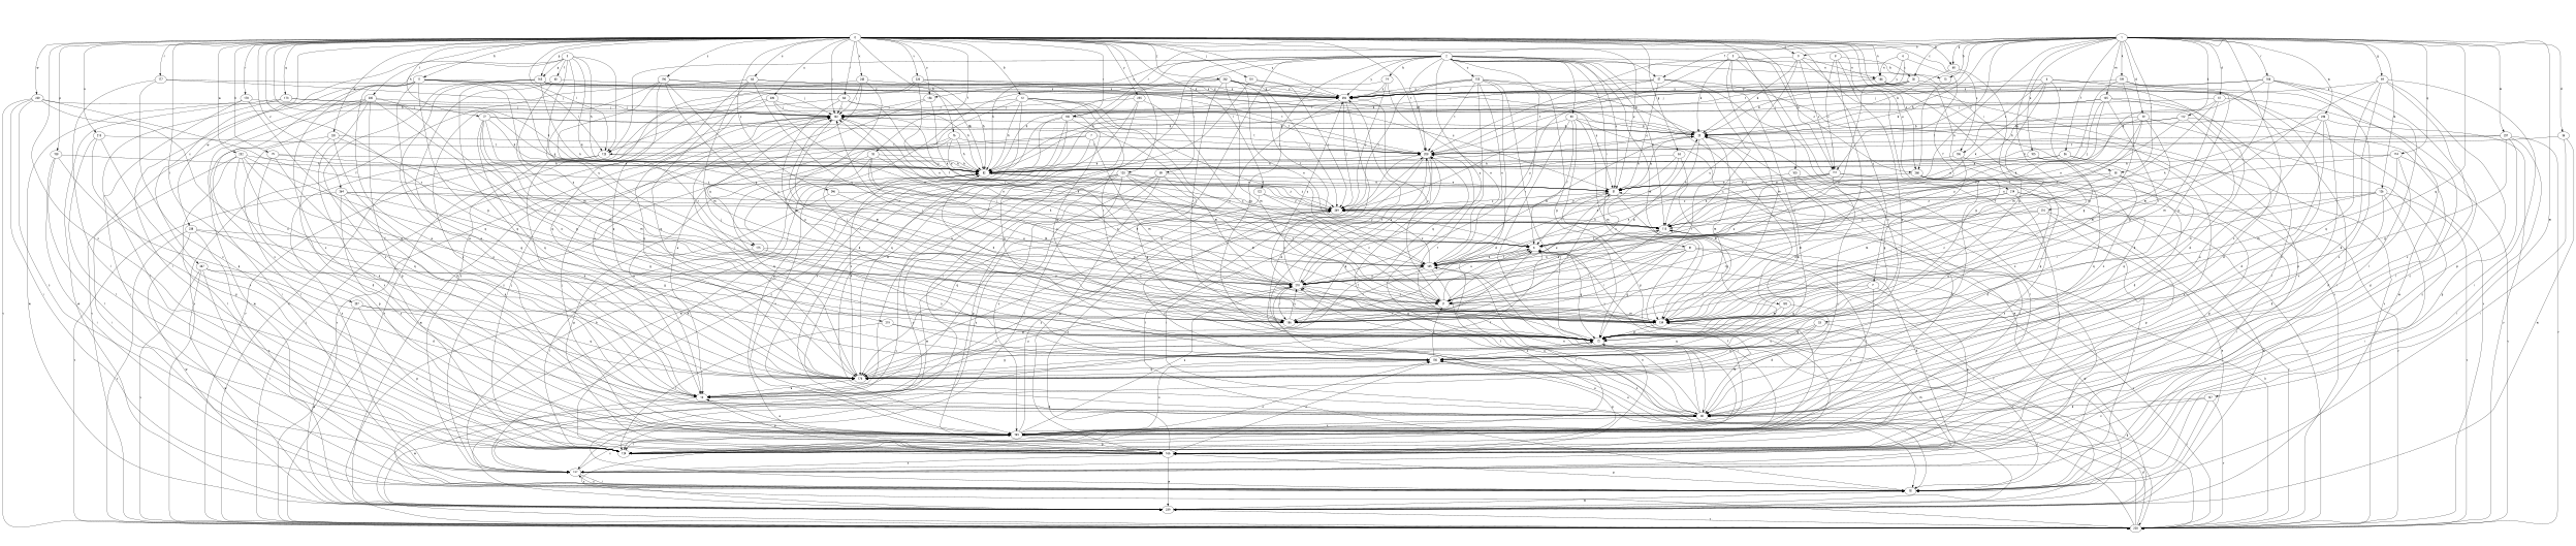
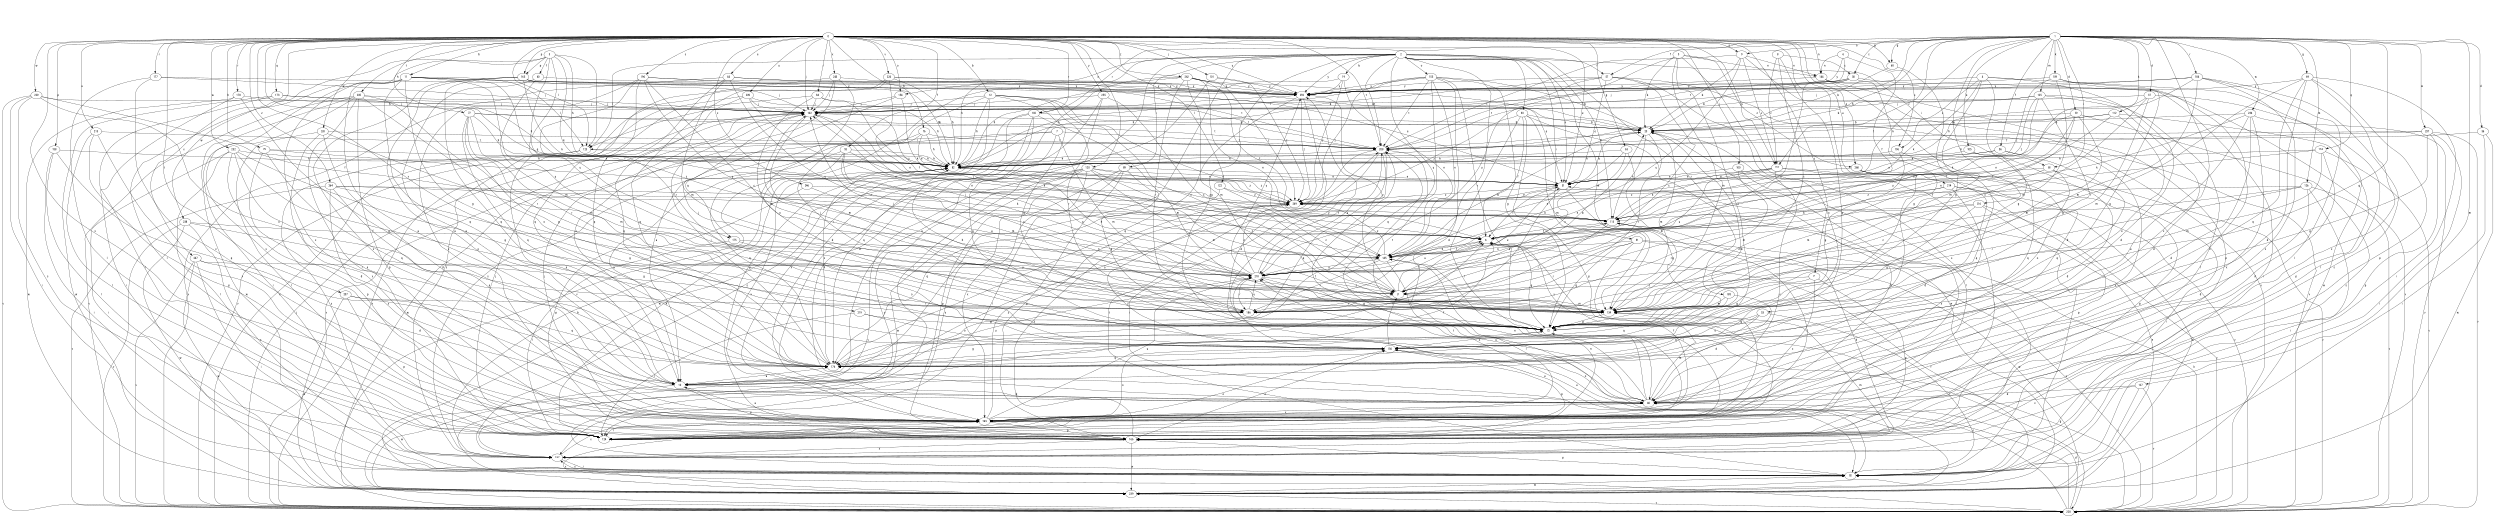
  strict digraph {
    fontname="Roboto Condensed"
    node [fontname="Roboto Condensed"]
    edge [fontname="Roboto Condensed"]
    0
    9
    11
    12
    21
    44
    51
    53
    55
    63
    68
    76
    77
    79
    82
    84
    100
    101
    102
    120
    122
    123
    144
    154
    158
    165
    173
    177
    178
    182
    194
    196
    205
    207
    208
    209
    213
    214
    219
    224
    227
    229
    232
    233
    243
    246
    247
    249
    255
    259
    262
    264
    268
    218
    20
    228
    72
    10
    61
    176
    124
    186
    31
    166
    145
    134
    269
    92
    156
    113
    239
    40
    197
    1
-   13
    30
    36
    37
    39
    56
    57
    69
    88
    105
    109
    112
    125
    126
    127
    174
    184
    216
    236
    237
    2
    19
    89
    90
    91
    155
    185
    3
    60
    175
    238
    4
    5
    6
    7
    8
    0 -> 9 [label=a]
    0 -> 11 [label=b]
    0 -> 12 [label=b]
    0 -> 21 [label=c]
    0 -> 44 [label=e]
    0 -> 51 [label=e]
    0 -> 53 [label=f]
    0 -> 55 [label=f]
    0 -> 63 [label=g]
    0 -> 68 [label=g]
    0 -> 76 [label=h]
    0 -> 77 [label=h]
    0 -> 79 [label=h]
    0 -> 82 [label=h]
    0 -> 84 [label=i]
    0 -> 100 [label=j]
    0 -> 101 [label=j]
    0 -> 102 [label=j]
    0 -> 120 [label=l]
    0 -> 122 [label=l]
    0 -> 123 [label=l]
    0 -> 144 [label=n]
    0 -> 154 [label=o]
    0 -> 158 [label=p]
    0 -> 165 [label=p]
    0 -> 173 [label=q]
    0 -> 177 [label=r]
    0 -> 178 [label=r]
    0 -> 182 [label=r]
    0 -> 194 [label=s]
    0 -> 196 [label=s]
    0 -> 205 [label=t]
    0 -> 207 [label=t]
    0 -> 208 [label=t]
    0 -> 209 [label=u]
    0 -> 213 [label=u]
    0 -> 214 [label=u]
    0 -> 219 [label=v]
    0 -> 224 [label=v]
    0 -> 227 [label=v]
    0 -> 229 [label=w]
    0 -> 232 [label=w]
    0 -> 233 [label=w]
    0 -> 243 [label=x]
    0 -> 246 [label=x]
    0 -> 247 [label=x]
    0 -> 249 [label=x]
    0 -> 255 [label=y]
    0 -> 259 [label=y]
    0 -> 262 [label=z]
    0 -> 264 [label=z]
    0 -> 268 [label=z]
    9 -> 144 [label=n]
    9 -> 208 [label=t]
    9 -> 227 [label=v]
    9 -> 218 [label=u]
    9 -> 20 [label=b]
    9 -> 228 [label=v]
    11 -> 123 [label=l]
    11 -> 249 [label=x]
    11 -> 259 [label=y]
    11 -> 218 [label=u]
    11 -> 20 [label=b]
    11 -> 72 [label=g]
    11 -> 10 [label=a]
    11 -> 61 [label=f]
    11 -> 176 [label=q]
    11 -> 124 [label=l]
    12 -> 82 [label=h]
    12 -> 102 [label=j]
    12 -> 72 [label=g]
    12 -> 10 [label=a]
    12 -> 186 [label=r]
    12 -> 31 [label=c]
    12 -> 166 [label=p]
    12 -> 145 [label=n]
    21 -> 249 [label=x]
    21 -> 72 [label=g]
    21 -> 31 [label=c]
    21 -> 166 [label=p]
    44 -> 51 [label=e]
    44 -> 259 [label=y]
    44 -> 218 [label=u]
    44 -> 228 [label=v]
    44 -> 176 [label=q]
    44 -> 134 [label=m]
    51 -> 20 [label=b]
    51 -> 72 [label=g]
    51 -> 61 [label=f]
    51 -> 186 [label=r]
    51 -> 269 [label=z]
    53 -> 72 [label=g]
    53 -> 176 [label=q]
    53 -> 92 [label=i]
    53 -> 156 [label=o]
    55 -> 82 [label=h]
    55 -> 10 [label=a]
    55 -> 176 [label=q]
    55 -> 31 [label=c]
    55 -> 134 [label=m]
    55 -> 113 [label=k]
    63 -> 82 [label=h]
    63 -> 31 [label=c]
    63 -> 145 [label=n]
    63 -> 134 [label=m]
    68 -> 20 [label=b]
    68 -> 72 [label=g]
    76 -> 51 [label=e]
    76 -> 82 [label=h]
    76 -> 208 [label=t]
    76 -> 186 [label=r]
    76 -> 239 [label=w]
    77 -> 82 [label=h]
    77 -> 208 [label=t]
    77 -> 20 [label=b]
    77 -> 72 [label=g]
    77 -> 176 [label=q]
    77 -> 186 [label=r]
    77 -> 134 [label=m]
    79 -> 82 [label=h]
    79 -> 176 [label=q]
    79 -> 269 [label=z]
    79 -> 40 [label=d]
    82 -> 51 [label=e]
    82 -> 249 [label=x]
    82 -> 269 [label=z]
    84 -> 82 [label=h]
    84 -> 102 [label=j]
    84 -> 228 [label=v]
    84 -> 61 [label=f]
    84 -> 134 [label=m]
    100 -> 51 [label=e]
    100 -> 124 [label=l]
    100 -> 134 [label=m]
    101 -> 259 [label=y]
    101 -> 10 [label=a]
    101 -> 269 [label=z]
    102 -> 20 [label=b]
    102 -> 228 [label=v]
    102 -> 145 [label=n]
    102 -> 134 [label=m]
    102 -> 269 [label=z]
    120 -> 51 [label=e]
    120 -> 249 [label=x]
    120 -> 228 [label=v]
    120 -> 31 [label=c]
    120 -> 166 [label=p]
    120 -> 134 [label=m]
    120 -> 269 [label=z]
    120 -> 239 [label=w]
    120 -> 197 [label=s]
    122 -> 176 [label=q]
    122 -> 31 [label=c]
    122 -> 269 [label=z]
    123 -> 82 [label=h]
    123 -> 10 [label=a]
    123 -> 197 [label=s]
    144 -> 259 [label=y]
    144 -> 228 [label=v]
    144 -> 166 [label=p]
    144 -> 40 [label=d]
    154 -> 102 [label=j]
    154 -> 113 [label=k]
    154 -> 197 [label=s]
    158 -> 82 [label=h]
    158 -> 176 [label=q]
    158 -> 124 [label=l]
    158 -> 92 [label=i]
    165 -> 102 [label=j]
    165 -> 208 [label=t]
    165 -> 249 [label=x]
    165 -> 259 [label=y]
    165 -> 10 [label=a]
    165 -> 176 [label=q]
    165 -> 113 [label=k]
    173 -> 82 [label=h]
    173 -> 102 [label=j]
    173 -> 92 [label=i]
    173 -> 239 [label=w]
    177 -> 102 [label=j]
    177 -> 249 [label=x]
    177 -> 259 [label=y]
    177 -> 124 [label=l]
    178 -> 102 [label=j]
    178 -> 176 [label=q]
    178 -> 124 [label=l]
    178 -> 239 [label=w]
    182 -> 249 [label=x]
    182 -> 20 [label=b]
    182 -> 176 [label=q]
    182 -> 134 [label=m]
    182 -> 239 [label=w]
    182 -> 197 [label=s]
    194 -> 82 [label=h]
    194 -> 249 [label=x]
    194 -> 259 [label=y]
    194 -> 218 [label=u]
    194 -> 176 [label=q]
    194 -> 186 [label=r]
    194 -> 31 [label=c]
    196 -> 82 [label=h]
    196 -> 72 [label=g]
    196 -> 176 [label=q]
    205 -> 102 [label=j]
    205 -> 228 [label=v]
    205 -> 124 [label=l]
    205 -> 186 [label=r]
    205 -> 166 [label=p]
    205 -> 92 [label=i]
    205 -> 156 [label=o]
    205 -> 239 [label=w]
    207 -> 176 [label=q]
    207 -> 186 [label=r]
    207 -> 166 [label=p]
    207 -> 239 [label=w]
    208 -> 82 [label=h]
    208 -> 218 [label=u]
    208 -> 10 [label=a]
    208 -> 176 [label=q]
    208 -> 92 [label=i]
    209 -> 102 [label=j]
    209 -> 208 [label=t]
    209 -> 228 [label=v]
    209 -> 176 [label=q]
    209 -> 145 [label=n]
    213 -> 208 [label=t]
    213 -> 249 [label=x]
    213 -> 124 [label=l]
    213 -> 166 [label=p]
    214 -> 249 [label=x]
    214 -> 166 [label=p]
    214 -> 134 [label=m]
    214 -> 269 [label=z]
    214 -> 239 [label=w]
    219 -> 72 [label=g]
    219 -> 124 [label=l]
    219 -> 156 [label=o]
    224 -> 82 [label=h]
    224 -> 259 [label=y]
    224 -> 20 [label=b]
    224 -> 228 [label=v]
    224 -> 176 [label=q]
    224 -> 145 [label=n]
    227 -> 51 [label=e]
    227 -> 249 [label=x]
    227 -> 218 [label=u]
    227 -> 228 [label=v]
    227 -> 124 [label=l]
    227 -> 145 [label=n]
    227 -> 113 [label=k]
    229 -> 102 [label=j]
    229 -> 228 [label=v]
    229 -> 61 [label=f]
    229 -> 92 [label=i]
    229 -> 156 [label=o]
    229 -> 197 [label=s]
    232 -> 82 [label=h]
    232 -> 72 [label=g]
    232 -> 10 [label=a]
    232 -> 124 [label=l]
    232 -> 166 [label=p]
    232 -> 92 [label=i]
    232 -> 156 [label=o]
    233 -> 208 [label=t]
    233 -> 249 [label=x]
    233 -> 124 [label=l]
    233 -> 134 [label=m]
    233 -> 40 [label=d]
    243 -> 102 [label=j]
    243 -> 259 [label=y]
    243 -> 10 [label=a]
    243 -> 156 [label=o]
    243 -> 197 [label=s]
    246 -> 218 [label=u]
    246 -> 166 [label=p]
    246 -> 269 [label=z]
    247 -> 218 [label=u]
    247 -> 228 [label=v]
    247 -> 92 [label=i]
    247 -> 239 [label=w]
    247 -> 40 [label=d]
    249 -> 218 [label=u]
    249 -> 10 [label=a]
    249 -> 61 [label=f]
    249 -> 124 [label=l]
    249 -> 166 [label=p]
    249 -> 269 [label=z]
    249 -> 156 [label=o]
    255 -> 102 [label=j]
    255 -> 249 [label=x]
    255 -> 31 [label=c]
    255 -> 40 [label=d]
    259 -> 102 [label=j]
    259 -> 176 [label=q]
    259 -> 269 [label=z]
    259 -> 40 [label=d]
    262 -> 51 [label=e]
    262 -> 259 [label=y]
    262 -> 228 [label=v]
    262 -> 61 [label=f]
    262 -> 186 [label=r]
    262 -> 145 [label=n]
    262 -> 134 [label=m]
    262 -> 269 [label=z]
    262 -> 40 [label=d]
    264 -> 249 [label=x]
    264 -> 228 [label=v]
    264 -> 72 [label=g]
    264 -> 10 [label=a]
    264 -> 269 [label=z]
    264 -> 113 [label=k]
    268 -> 51 [label=e]
    268 -> 166 [label=p]
    268 -> 92 [label=i]
    268 -> 40 [label=d]
    218 -> 82 [label=h]
    218 -> 102 [label=j]
    218 -> 208 [label=t]
    218 -> 259 [label=y]
    218 -> 72 [label=g]
    218 -> 186 [label=r]
    218 -> 31 [label=c]
    218 -> 269 [label=z]
    218 -> 113 [label=k]
    20 -> 208 [label=t]
    20 -> 124 [label=l]
    20 -> 186 [label=r]
    20 -> 134 [label=m]
    20 -> 113 [label=k]
    228 -> 102 [label=j]
    228 -> 208 [label=t]
    228 -> 249 [label=x]
    228 -> 72 [label=g]
    228 -> 156 [label=o]
    228 -> 113 [label=k]
    228 -> 40 [label=d]
    72 -> 208 [label=t]
    72 -> 259 [label=y]
    72 -> 156 [label=o]
    10 -> 218 [label=u]
    10 -> 61 [label=f]
    10 -> 166 [label=p]
    10 -> 239 [label=w]
    10 -> 40 [label=d]
    61 -> 102 [label=j]
    61 -> 218 [label=u]
    61 -> 72 [label=g]
    61 -> 124 [label=l]
    61 -> 145 [label=n]
    176 -> 82 [label=h]
    176 -> 102 [label=j]
    176 -> 20 [label=b]
    176 -> 72 [label=g]
    176 -> 10 [label=a]
    176 -> 61 [label=f]
    124 -> 82 [label=h]
    124 -> 102 [label=j]
    124 -> 20 [label=b]
    124 -> 156 [label=o]
    186 -> 82 [label=h]
    186 -> 102 [label=j]
    186 -> 218 [label=u]
    31 -> 51 [label=e]
    31 -> 102 [label=j]
    31 -> 259 [label=y]
    31 -> 20 [label=b]
    31 -> 61 [label=f]
    31 -> 186 [label=r]
    31 -> 134 [label=m]
    166 -> 102 [label=j]
    166 -> 145 [label=n]
    166 -> 269 [label=z]
    166 -> 156 [label=o]
    166 -> 239 [label=w]
    166 -> 197 [label=s]
    145 -> 218 [label=u]
    145 -> 20 [label=b]
    145 -> 61 [label=f]
    145 -> 124 [label=l]
    145 -> 186 [label=r]
    145 -> 269 [label=z]
    134 -> 102 [label=j]
    134 -> 72 [label=g]
    269 -> 51 [label=e]
    269 -> 113 [label=k]
    92 -> 208 [label=t]
    92 -> 218 [label=u]
    92 -> 166 [label=p]
    92 -> 239 [label=w]
    92 -> 197 [label=s]
    156 -> 176 [label=q]
    156 -> 31 [label=c]
    156 -> 166 [label=p]
    113 -> 61 [label=f]
    113 -> 124 [label=l]
    113 -> 186 [label=r]
    239 -> 51 [label=e]
    239 -> 218 [label=u]
    239 -> 228 [label=v]
    239 -> 61 [label=f]
    40 -> 208 [label=t]
    40 -> 249 [label=x]
    40 -> 218 [label=u]
    40 -> 145 [label=n]
    40 -> 134 [label=m]
    40 -> 269 [label=z]
    40 -> 156 [label=o]
    197 -> 82 [label=h]
    197 -> 249 [label=x]
    197 -> 134 [label=m]
    197 -> 92 [label=i]
    197 -> 113 [label=k]
    1 -> 9 [label=a]
    1 -> 68 [label=g]
    1 -> 82 [label=h]
    1 -> 182 [label=r]
    1 -> 208 [label=t]
    1 -> 227 [label=v]
    1 -> 249 [label=x]
    1 -> 72 [label=g]
    1 -> 113 [label=k]
-   1 -> 13 [label=b]
    1 -> 30 [label=c]
    1 -> 36 [label=d]
    1 -> 37 [label=d]
    1 -> 39 [label=d]
    1 -> 56 [label=f]
    1 -> 57 [label=f]
    1 -> 69 [label=g]
    1 -> 88 [label=i]
    1 -> 105 [label=k]
    1 -> 109 [label=k]
    1 -> 112 [label=k]
    1 -> 125 [label=m]
    1 -> 126 [label=m]
    1 -> 127 [label=m]
    1 -> 174 [label=q]
    1 -> 184 [label=r]
    1 -> 216 [label=u]
    1 -> 236 [label=w]
    1 -> 237 [label=w]
-   13 -> 268 [label=z]
    30 -> 102 [label=j]
    30 -> 259 [label=y]
    30 -> 218 [label=u]
    30 -> 20 [label=b]
    30 -> 72 [label=g]
    30 -> 92 [label=i]
    36 -> 208 [label=t]
    36 -> 92 [label=i]
    36 -> 239 [label=w]
    37 -> 82 [label=h]
    37 -> 102 [label=j]
    37 -> 124 [label=l]
    37 -> 31 [label=c]
    37 -> 134 [label=m]
    39 -> 20 [label=b]
    39 -> 61 [label=f]
    39 -> 145 [label=n]
    39 -> 134 [label=m]
    39 -> 113 [label=k]
    39 -> 197 [label=s]
    56 -> 51 [label=e]
    56 -> 82 [label=h]
    56 -> 249 [label=x]
    56 -> 176 [label=q]
    57 -> 51 [label=e]
    57 -> 82 [label=h]
    57 -> 208 [label=t]
    57 -> 259 [label=y]
    57 -> 228 [label=v]
    57 -> 31 [label=c]
    57 -> 156 [label=o]
    69 -> 249 [label=x]
    69 -> 259 [label=y]
    69 -> 176 [label=q]
    69 -> 186 [label=r]
    69 -> 166 [label=p]
    69 -> 92 [label=i]
    69 -> 40 [label=d]
    88 -> 51 [label=e]
    88 -> 228 [label=v]
    88 -> 134 [label=m]
    88 -> 156 [label=o]
    105 -> 82 [label=h]
    105 -> 176 [label=q]
    105 -> 40 [label=d]
    109 -> 249 [label=x]
    109 -> 259 [label=y]
    109 -> 72 [label=g]
    109 -> 134 [label=m]
    109 -> 269 [label=z]
    112 -> 208 [label=t]
    112 -> 20 [label=b]
    112 -> 61 [label=f]
    112 -> 166 [label=p]
    112 -> 156 [label=o]
    125 -> 102 [label=j]
    125 -> 218 [label=u]
    125 -> 20 [label=b]
    125 -> 72 [label=g]
    125 -> 124 [label=l]
    125 -> 269 [label=z]
    125 -> 40 [label=d]
    126 -> 228 [label=v]
    126 -> 186 [label=r]
    126 -> 31 [label=c]
    126 -> 269 [label=z]
    126 -> 92 [label=i]
    126 -> 40 [label=d]
    127 -> 249 [label=x]
    127 -> 228 [label=v]
    127 -> 92 [label=i]
    127 -> 40 [label=d]
    174 -> 82 [label=h]
    174 -> 228 [label=v]
    174 -> 61 [label=f]
    174 -> 134 [label=m]
    174 -> 40 [label=d]
    184 -> 102 [label=j]
    184 -> 249 [label=x]
    184 -> 259 [label=y]
    184 -> 124 [label=l]
    184 -> 145 [label=n]
    184 -> 134 [label=m]
    184 -> 197 [label=s]
    216 -> 228 [label=v]
    216 -> 72 [label=g]
    216 -> 186 [label=r]
    216 -> 92 [label=i]
    216 -> 113 [label=k]
    236 -> 249 [label=x]
    236 -> 20 [label=b]
    236 -> 228 [label=v]
    236 -> 10 [label=a]
    236 -> 113 [label=k]
    236 -> 40 [label=d]
    237 -> 82 [label=h]
    237 -> 208 [label=t]
    237 -> 228 [label=v]
    237 -> 72 [label=g]
    237 -> 166 [label=p]
    237 -> 92 [label=i]
    2 -> 51 [label=e]
    2 -> 82 [label=h]
    2 -> 123 [label=l]
    2 -> 154 [label=o]
    2 -> 208 [label=t]
    2 -> 259 [label=y]
    2 -> 218 [label=u]
    2 -> 72 [label=g]
    2 -> 10 [label=a]
    2 -> 186 [label=r]
    2 -> 134 [label=m]
    2 -> 92 [label=i]
    2 -> 113 [label=k]
-   2 -> 13 [label=b]
    2 -> 57 [label=f]
    2 -> 88 [label=i]
    2 -> 19 [label=b]
    2 -> 89 [label=i]
    2 -> 90 [label=i]
    2 -> 91 [label=i]
    2 -> 155 [label=o]
    2 -> 185 [label=r]
    19 -> 82 [label=h]
    19 -> 259 [label=y]
    19 -> 145 [label=n]
    19 -> 269 [label=z]
    89 -> 51 [label=e]
    89 -> 72 [label=g]
    89 -> 124 [label=l]
    89 -> 166 [label=p]
    89 -> 197 [label=s]
    90 -> 20 [label=b]
    90 -> 61 [label=f]
    90 -> 124 [label=l]
    90 -> 166 [label=p]
    90 -> 134 [label=m]
    90 -> 269 [label=z]
    90 -> 239 [label=w]
    91 -> 228 [label=v]
    91 -> 72 [label=g]
    91 -> 124 [label=l]
    91 -> 186 [label=r]
    91 -> 145 [label=n]
    91 -> 239 [label=w]
    155 -> 82 [label=h]
    155 -> 208 [label=t]
    155 -> 259 [label=y]
    155 -> 20 [label=b]
    155 -> 228 [label=v]
    155 -> 72 [label=g]
    155 -> 176 [label=q]
    155 -> 145 [label=n]
    155 -> 269 [label=z]
    155 -> 40 [label=d]
    185 -> 176 [label=q]
    185 -> 134 [label=m]
    185 -> 40 [label=d]
    3 -> 82 [label=h]
    3 -> 123 [label=l]
    3 -> 165 [label=p]
    3 -> 249 [label=x]
    3 -> 218 [label=u]
    3 -> 113 [label=k]
    3 -> 60 [label=f]
    3 -> 175 [label=q]
    3 -> 238 [label=w]
    60 -> 259 [label=y]
    60 -> 10 [label=a]
    60 -> 134 [label=m]
    175 -> 124 [label=l]
    175 -> 145 [label=n]
    175 -> 156 [label=o]
    238 -> 228 [label=v]
    238 -> 72 [label=g]
    238 -> 61 [label=f]
    238 -> 239 [label=w]
    238 -> 197 [label=s]
    4 -> 196 [label=s]
    4 -> 259 [label=y]
    4 -> 72 [label=g]
    4 -> 134 [label=m]
    4 -> 113 [label=k]
    4 -> 239 [label=w]
    4 -> 40 [label=d]
    5 -> 144 [label=n]
    5 -> 268 [label=z]
    5 -> 218 [label=u]
    5 -> 20 [label=b]
    5 -> 134 [label=m]
    5 -> 156 [label=o]
    5 -> 197 [label=s]
    6 -> 123 [label=l]
    6 -> 144 [label=n]
    6 -> 259 [label=y]
    6 -> 61 [label=f]
    7 -> 123 [label=l]
    7 -> 208 [label=t]
    7 -> 72 [label=g]
    7 -> 134 [label=m]
    7 -> 175 [label=q]
    8 -> 227 [label=v]
    8 -> 176 [label=q]
    8 -> 31 [label=c]
    8 -> 30 [label=c]
  }
